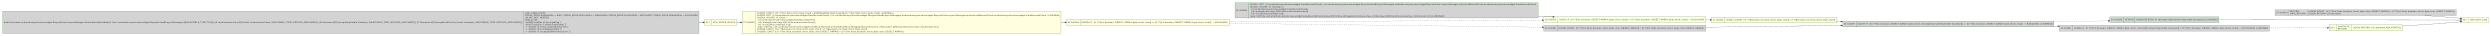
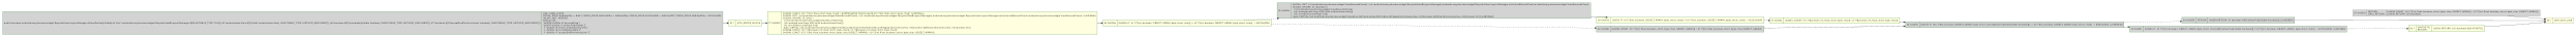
  digraph {
    fontname=Montserrat
    rankdir=LR
    node [color=darkgreen fillcolor=lightyellow fontname=Montserrat shape=record style=filled]
    edge [fontname=Montserrat]
    n1 [label="{15\:\ ?|MTH_ENTER_BLOCK\l}"]
    n2 [label="{17\:\ 0x0000|0x0000: CONST  (r0 I:??[int, float, short, byte, char]) = (24579(0x6003, float:3.4443E\-41) ??[int, float, short, byte, char])  (LINE:9944)\l0x0002: IGET  (r1 I:androidx.recyclerview.widget.ViewBoundsCheck) = (r4 I:androidx.recyclerview.widget.RecyclerView$LayoutManager) androidx.recyclerview.widget.RecyclerView.LayoutManager.mHorizontalBoundCheck androidx.recyclerview.widget.ViewBoundsCheck  (LINE:9946)\l0x0004: INVOKE  (r1 I:this) = \l  (r1 I:androidx.recyclerview.widget.ViewBoundsCheck)\l  (r5 I:android.view.View A[D('child' android.view.View)])\l  (r0 I:int A[D('boundsFlag' int)])\l type: VIRTUAL call: androidx.recyclerview.widget.ViewBoundsCheck.isViewWithinBoundFlags(android.view.View, int):boolean A[MD:(android.view.View, int):boolean (m)]\l0x0008: CONST  (r2 I:??[boolean, int, float, short, byte, char]) = (1 ??[boolean, int, float, short, byte, char]) \l0x0009: CONST  (r3 I:??[int, float, boolean, short, byte, char, OBJECT, ARRAY]) = (0 ??[int, float, boolean, short, byte, char, OBJECT, ARRAY]) \l}"]
    n3 [label="{18\:\ 0x000a|0x000a: IF  (r1 I:??[int, boolean, OBJECT, ARRAY, byte, short, char]) == (0 ??[int, boolean, OBJECT, ARRAY, byte, short, char])  \-\> B:22:0x0016 \l}"]
    n4 [fillcolor=lightgrey label="{19\:\ 0x000c|0x000c: IGET  (r1 I:androidx.recyclerview.widget.ViewBoundsCheck) = (r4 I:androidx.recyclerview.widget.RecyclerView$LayoutManager) androidx.recyclerview.widget.RecyclerView.LayoutManager.mVerticalBoundCheck androidx.recyclerview.widget.ViewBoundsCheck \l0x000e: INVOKE  (r1 I:boolean) = \l  (r1 I:androidx.recyclerview.widget.ViewBoundsCheck)\l  (r5 I:android.view.View A[D('child' android.view.View)])\l  (r0 I:int A[D('boundsFlag' int)])\l type: VIRTUAL call: androidx.recyclerview.widget.ViewBoundsCheck.isViewWithinBoundFlags(android.view.View, int):boolean A[MD:(android.view.View, int):boolean (m)] (LINE:9948)\l}"]
    n5 [fillcolor=lightgrey label="{22\:\ 0x0016|0x0016: CONST  (r1 I:??[int, float, boolean, short, byte, char, OBJECT, ARRAY]) = (0 ??[int, float, boolean, short, byte, char, OBJECT, ARRAY]) \l}"]
    n6 [label="{20\:\ 0x0012|0x0012: IF  (r1 I:??[int, boolean, OBJECT, ARRAY, byte, short, char]) == (0 ??[int, boolean, OBJECT, ARRAY, byte, short, char])  \-\> B:22:0x0016 \l}"]
    n7 [fillcolor=lightgrey label="{23\:\ 0x0017|0x0017: IF  (r6 I:??[int, boolean, OBJECT, ARRAY, byte, short, char] A[D('completelyVisible' boolean)]) == (0 ??[int, boolean, OBJECT, ARRAY, byte, short, char])  \-\> B:25:0x001a  (LINE:9949)\l}"]
    n8 [label="{21\:\ 0x0014|0x0014: CONST  (r1 I:??[boolean, int, float, short, byte, char]) = (1 ??[boolean, int, float, short, byte, char]) \l}"]
    n9 [fillcolor=lightgrey label="{24\:\ 0x0019|RETURN\l|0x0019: RETURN  (r1 I:boolean A[D('isViewFullyVisible' boolean)])  (LINE:9950)\l}"]
    n10 [fillcolor=lightgrey label="{25\:\ 0x001a|0x001a: IF  (r1 I:??[int, boolean, OBJECT, ARRAY, byte, short, char] A[D('isViewFullyVisible' boolean)]) != (0 ??[int, boolean, OBJECT, ARRAY, byte, short, char])  \-\> B:27:0x001d  (LINE:9952)\l}"]
    n11 [color=gray40 label="{16\:\ ?|MTH_EXIT_LINE\l}"]
    n12 [label="{29\:\ ?|SYNTHETIC\lRETURN\l|0x001e: RETURN  (r2 I:boolean) A[SYNTHETIC]\l}"]
    n13 [color=gray40 fillcolor=lightgrey label="{27\:\ 0x001d|RETURN\lORIG_RETURN\l|0x001d: CONST  (r2 I:??[int, float, boolean, short, byte, char, OBJECT, ARRAY]) = (0 ??[int, float, boolean, short, byte, char, OBJECT, ARRAY]) \l0x001e: RETURN  (r2 I:boolean) \l}"]
    n14 [fillcolor=lightgrey label="{public boolean androidx.recyclerview.widget.RecyclerView.LayoutManager.isViewPartiallyVisible((r4 'this' I:androidx.recyclerview.widget.RecyclerView$LayoutManager A[IMMUTABLE_TYPE, THIS]), (r5 I:android.view.View A[D('child' android.view.View), IMMUTABLE_TYPE, METHOD_ARGUMENT]), (r6 I:boolean A[D('completelyVisible' boolean), IMMUTABLE_TYPE, METHOD_ARGUMENT]), (r7 I:boolean A[D('acceptEndPointInclusion' boolean), IMMUTABLE_TYPE, METHOD_ARGUMENT]))  | USE_LINES_HINTS\lCROSS_EDGE: B:28:0x001e \-\> B:16:?, CROSS_EDGE: B:25:0x001a \-\> B:28:0x001e, CROSS_EDGE: B:22:0x0016 \-\> B:23:0x0017, CROSS_EDGE: B:18:0x000a \-\> B:22:0x0016\lINLINE_NOT_NEEDED\lDebug Info:\l  0x0002\-0x001e: r0 'boundsFlag' I\l  0x0017\-0x001e: r1 'isViewFullyVisible' Z\l  \-1 \-0x001e: r5 'child' Landroid\/view\/View;\l  \-1 \-0x001e: r6 'completelyVisible' Z\l  \-1 \-0x001e: r7 'acceptEndPointInclusion' Z\l}"]
    n1 -> n2
    n2 -> n3
-   n3 -> n6 [style=dashed]
+   n3 -> n4 [style=dashed]
    n3 -> n5 [style=dashed]
    n4 -> n6
    n5 -> n7
    n6 -> n8 [style=dashed]
    n7 -> n9 [style=dashed]
    n7 -> n10
    n8 -> n7
    n9 -> n11
    n10 -> n12 [style=dashed]
    n12 -> n11
    n13 -> n11
    n14 -> n1
  }
